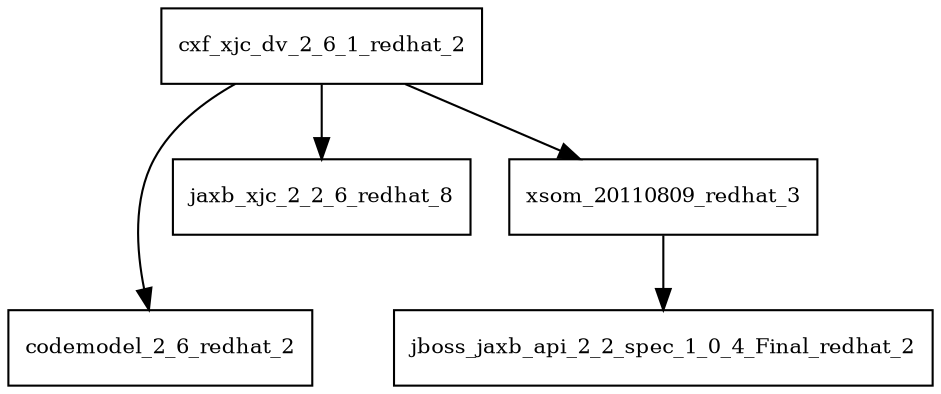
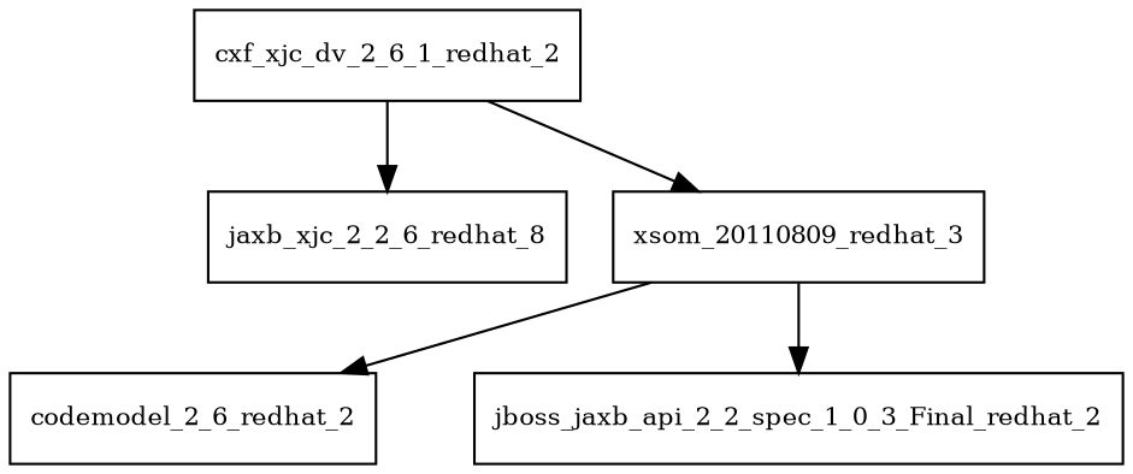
  digraph {
    node [fontsize=10.0 shape=box]
    cxf_xjc_dv_2_6_1_redhat_2
    codemodel_2_6_redhat_2
    n3 [label=jaxb_xjc_2_2_6_redhat_8]
    xsom_20110809_redhat_3
-   jboss_jaxb_api_2_2_spec_1_0_4_Final_redhat_2
-   cxf_xjc_dv_2_6_1_redhat_2 -> codemodel_2_6_redhat_2
+   jboss_jaxb_api_2_2_spec_1_0_4_Final_redhat_2 [label=jboss_jaxb_api_2_2_spec_1_0_3_Final_redhat_2]
+   xsom_20110809_redhat_3 -> codemodel_2_6_redhat_2
    cxf_xjc_dv_2_6_1_redhat_2 -> n3
    cxf_xjc_dv_2_6_1_redhat_2 -> xsom_20110809_redhat_3
    xsom_20110809_redhat_3 -> jboss_jaxb_api_2_2_spec_1_0_4_Final_redhat_2
  }
